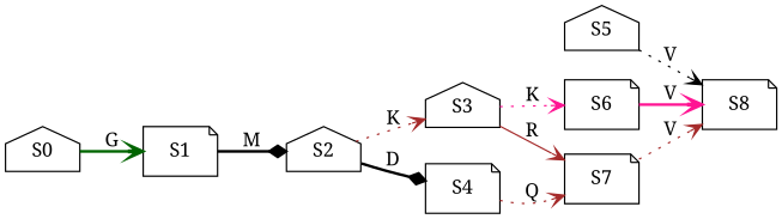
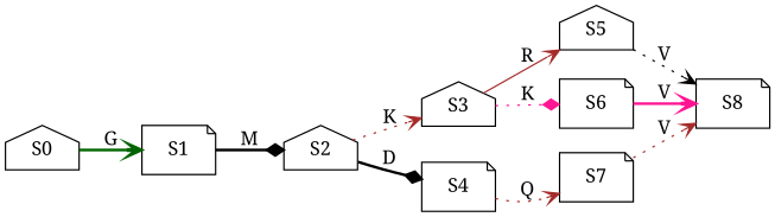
  strict digraph {
    fontname="Noto Serif"
    rankdir=LR
    node [fontname="Noto Serif" shape=note]
    edge [arrowhead=vee color=brown fontname="Noto Serif" style=dotted]
    S0 [shape=house]
    S1
    S2 [shape=house]
    S3 [shape=house]
    S4
    S5 [shape=house]
    S6
    S7
    S8
    S0 -> S1 [color=darkgreen label=G style=bold]
    S1 -> S2 [arrowhead=diamond color=black label=M style=bold]
    S2 -> S3 [label=K]
    S2 -> S4 [arrowhead=diamond color=black label=D style=bold]
-   S3 -> S7 [label=R style=solid]
-   S3 -> S6 [color=deeppink label=K]
+   S3 -> S5 [label=R style=solid]
+   S3 -> S6 [arrowhead=diamond color=deeppink label=K]
    S4 -> S7 [label=Q]
    S5 -> S8 [color=black label=V]
    S6 -> S8 [color=deeppink label=V style=bold]
    S7 -> S8 [label=V]
  }
